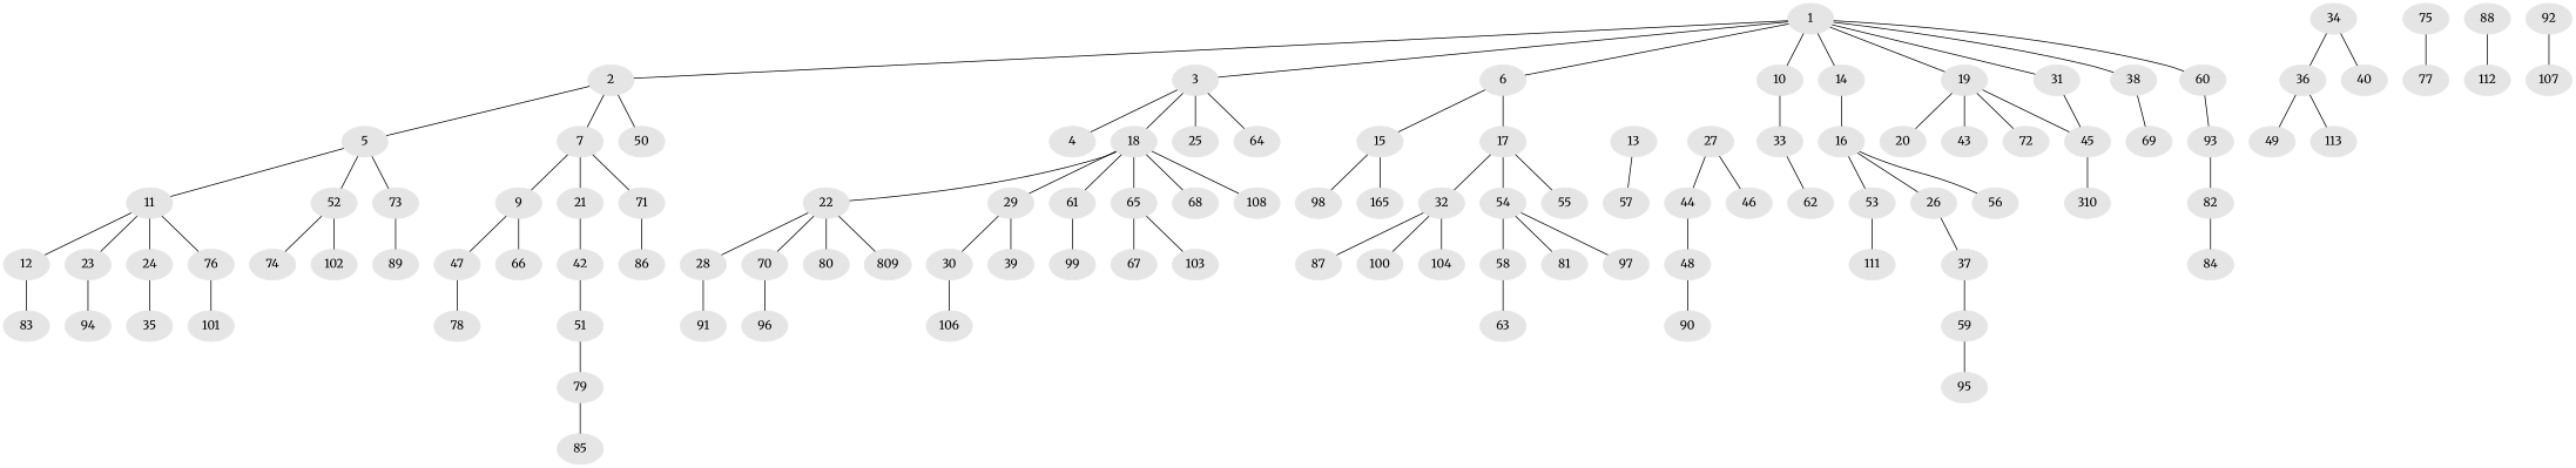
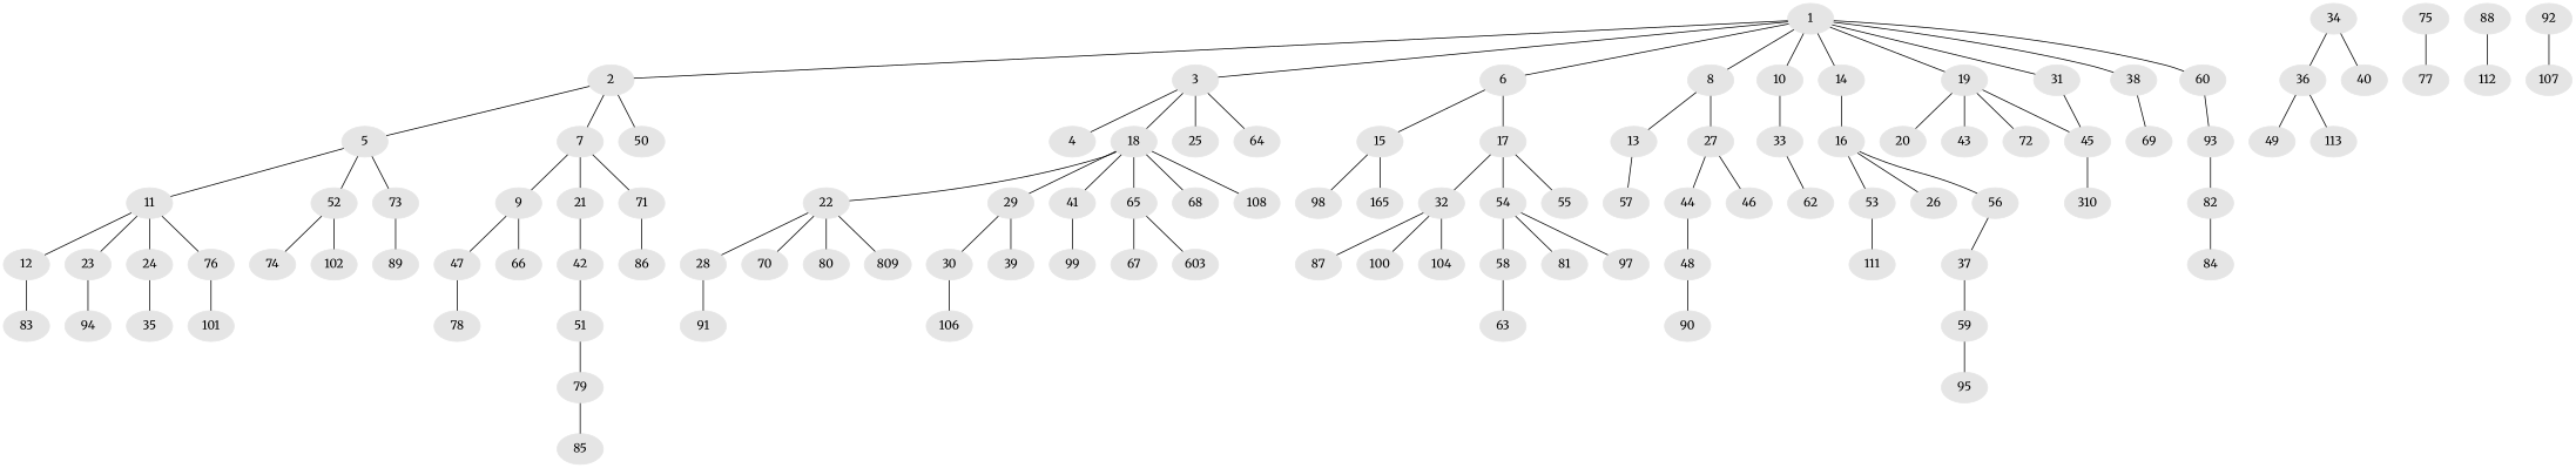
  graph {
    fontname=Merriweather
    node [color=gray90 fontname=Merriweather style=filled]
    edge [fontname=Merriweather]
    1
    2
    3
    6
+   8
    10
    14
    19
    31
    38
    60
    5
    7
    50
    4
    18
    25
    64
    15
    17
    13
    27
    33
    16
    20
    43
    72
    45
    69
    93
    11
    52
    73
    9
    21
    71
    22
    29
-   41 [label=61]
+   41
    65
    68
    108
    12
    23
    24
    76
    74
    102
    89
    98
    n51 [label=165]
    32
    54
    55
    47
    66
    42
    86
    57
    44
    46
    78
    62
    34
    36
    40
    83
    94
    35
    101
    75
    77
    53
    26
    56
    111
    37
    87
    100
    104
    58
    81
    97
    28
    70
    80
    n87 [label=809]
    30
    39
    99
    67
-   103
+   103 [label=603]
    88
    112
    51
    91
-   96
    59
    48
    106
    n101 [label=310]
    49
    113
    95
    79
    92
    107
    90
    85
    63
    82
    84
    1 -- 2
    1 -- 3
    1 -- 6
+   1 -- 8
    1 -- 10
    1 -- 14
    1 -- 19
    1 -- 31
    1 -- 38
    1 -- 60
    2 -- 5
    2 -- 7
    2 -- 50
    3 -- 4
    3 -- 18
    3 -- 25
    3 -- 64
    6 -- 15
    6 -- 17
+   8 -- 13
+   8 -- 27
    10 -- 33
    14 -- 16
    19 -- 20
    19 -- 43
    19 -- 72
    19 -- 45
    31 -- 45
    38 -- 69
    60 -- 93
    5 -- 11
    5 -- 52
    5 -- 73
    7 -- 9
    7 -- 21
    7 -- 71
    18 -- 22
    18 -- 29
    18 -- 41
    18 -- 65
    18 -- 68
    18 -- 108
    15 -- 98
    15 -- n51
    17 -- 32
    17 -- 54
    17 -- 55
    13 -- 57
    27 -- 44
    27 -- 46
    33 -- 62
    16 -- 53
    16 -- 26
    16 -- 56
    45 -- n101
    93 -- 82
    11 -- 12
    11 -- 23
    11 -- 24
    11 -- 76
    52 -- 74
    52 -- 102
    73 -- 89
    9 -- 47
    9 -- 66
    21 -- 42
    71 -- 86
    22 -- 28
    22 -- 70
    22 -- 80
    22 -- n87
    29 -- 30
    29 -- 39
    41 -- 99
    65 -- 67
    65 -- 103
    12 -- 83
    23 -- 94
    24 -- 35
    76 -- 101
    32 -- 87
    32 -- 100
    32 -- 104
    54 -- 58
    54 -- 81
    54 -- 97
    47 -- 78
    42 -- 51
    44 -- 48
    34 -- 36
    34 -- 40
    36 -- 49
    36 -- 113
    75 -- 77
    53 -- 111
-   26 -- 37
+   56 -- 37
    37 -- 59
    58 -- 63
    28 -- 91
-   70 -- 96
    30 -- 106
    88 -- 112
    51 -- 79
    59 -- 95
    48 -- 90
    79 -- 85
    92 -- 107
    82 -- 84
  }
